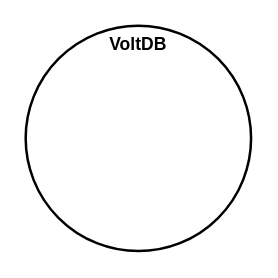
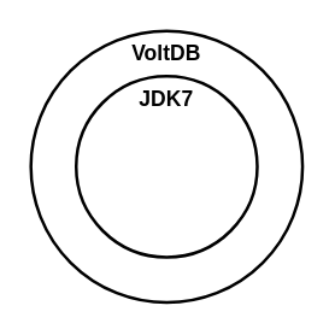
  <mxCell id="0" />
  <mxCell id="1" parent="0" />
  <mxCell id="2" value="VoltDB" style="ellipse;whiteSpace=wrap;html=1;aspect=fixed;fontSize=14;fontStyle=1;horizontal=1;verticalAlign=top;strokeWidth=2;" vertex="1" parent="1"><mxGeometry x="20" y="20" width="180" height="180" as="geometry" /></mxCell>
+ <mxCell id="3" value="JDK7" style="ellipse;whiteSpace=wrap;html=1;aspect=fixed;fontSize=14;fontStyle=1;verticalAlign=top;strokeWidth=2;" vertex="1" parent="1"><mxGeometry x="50" y="50" width="120" height="120" as="geometry" /></mxCell>
